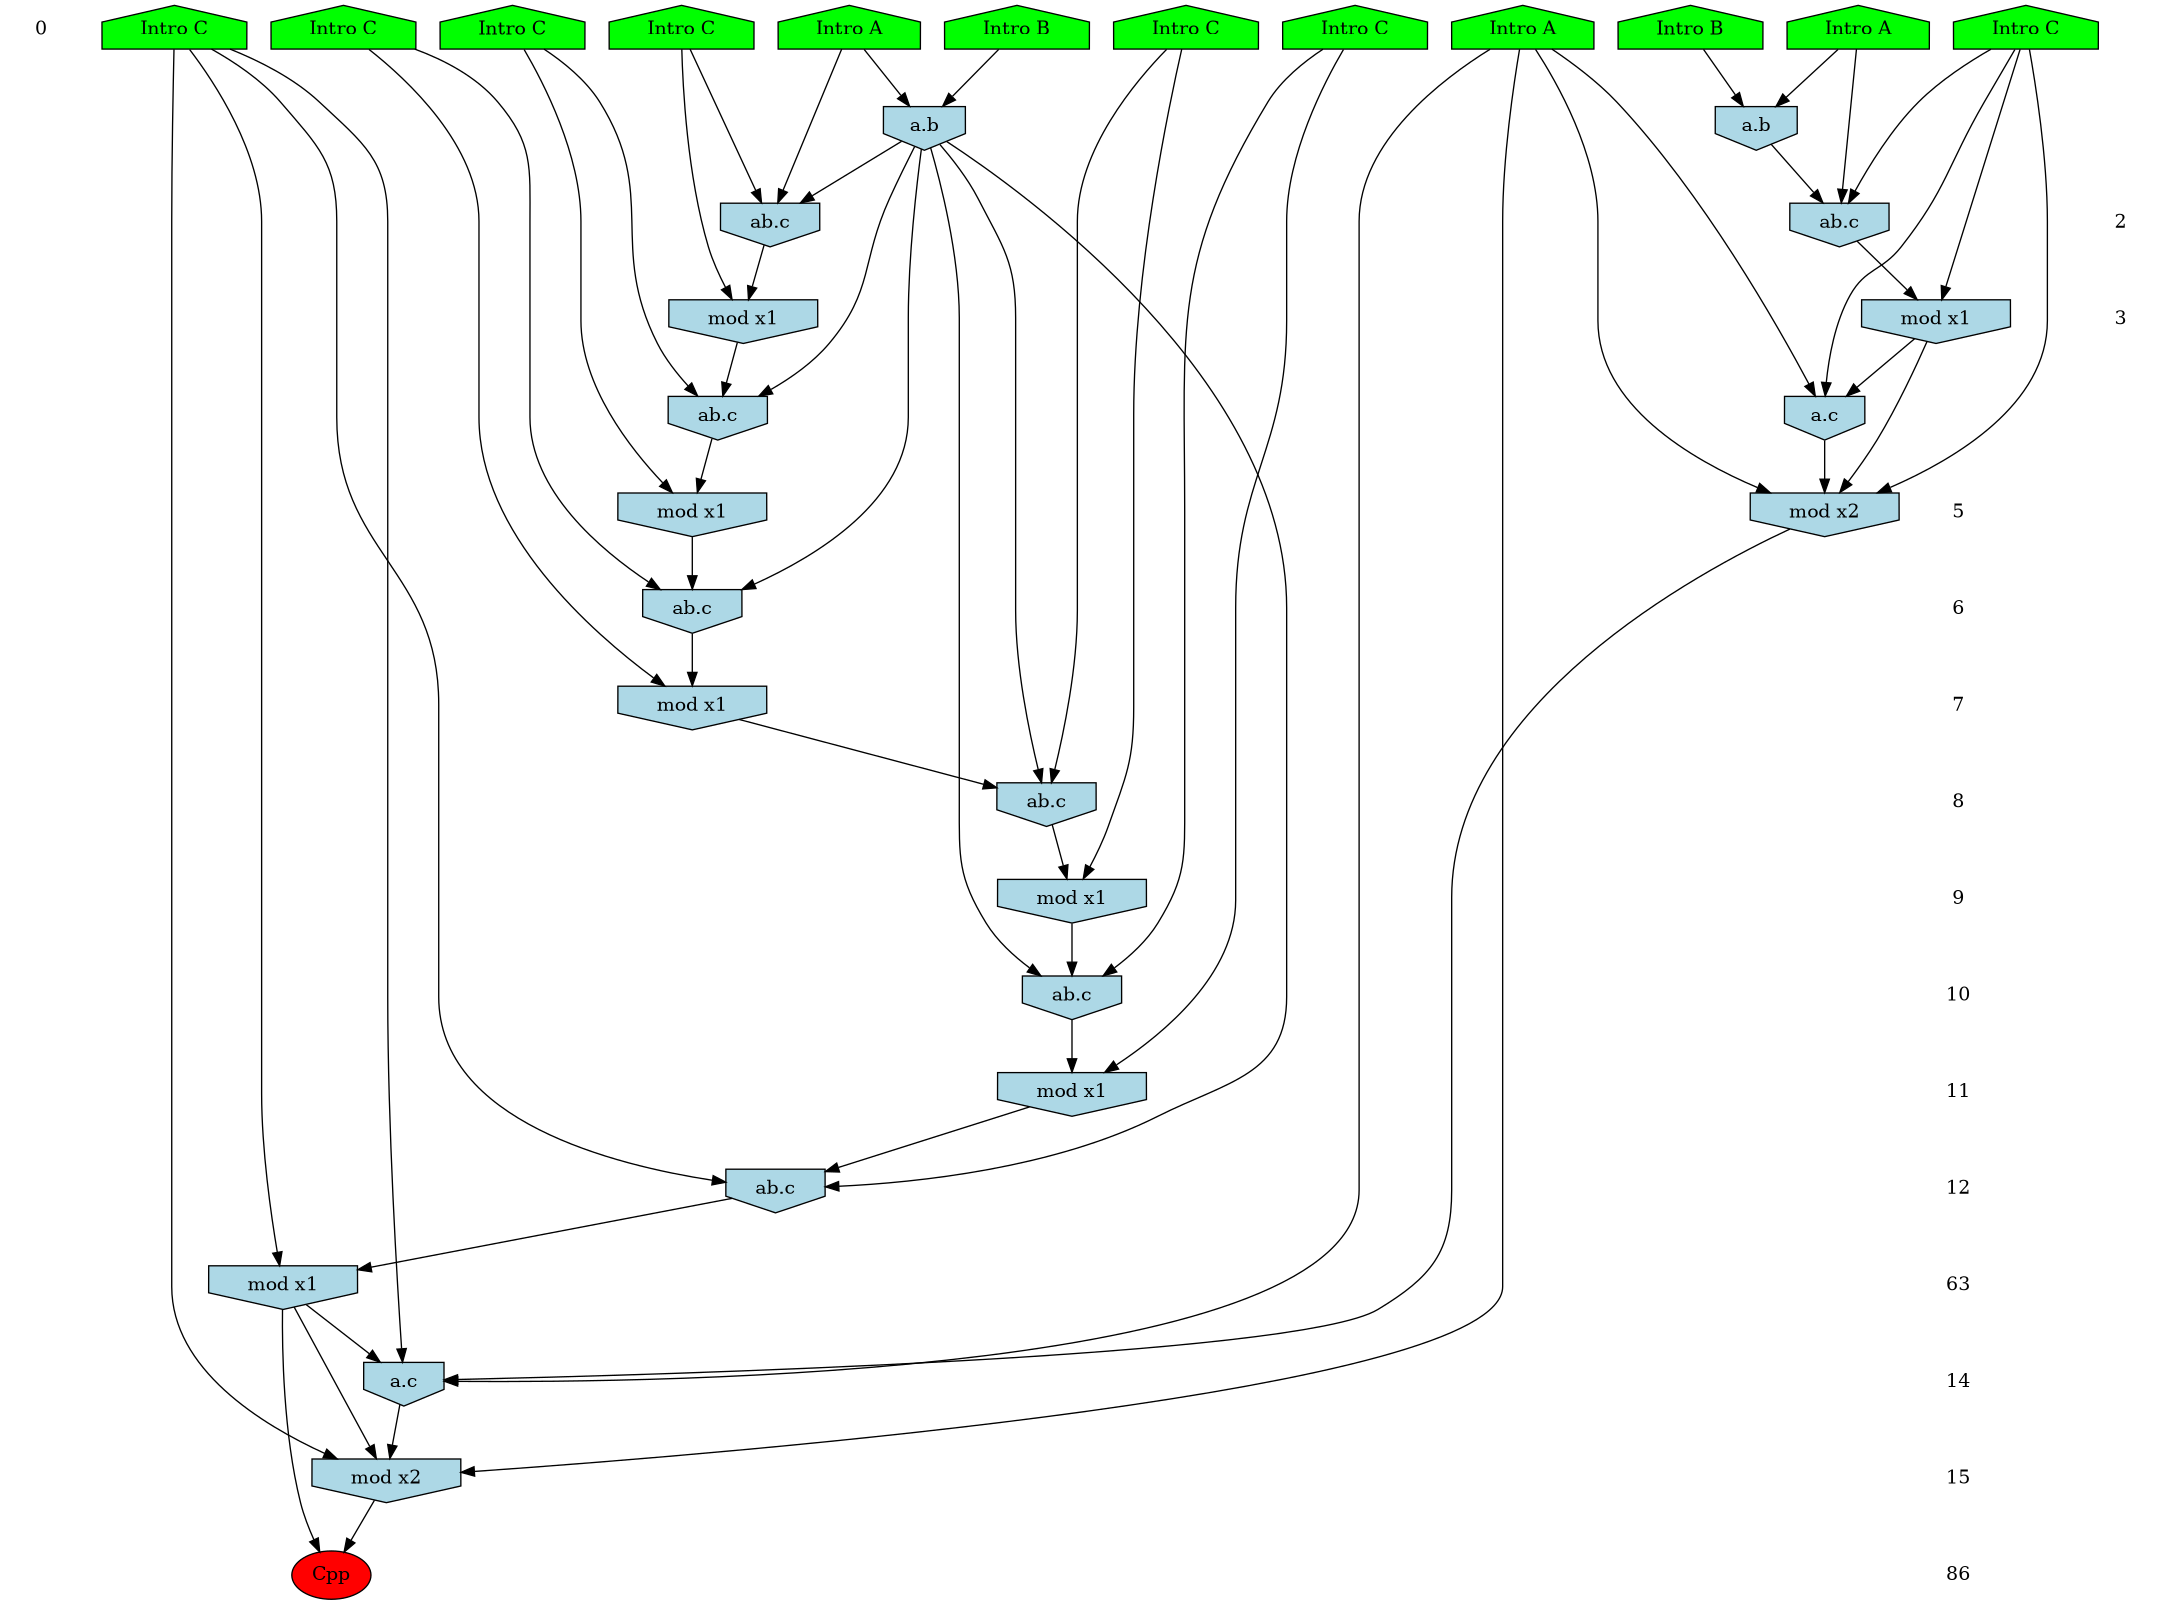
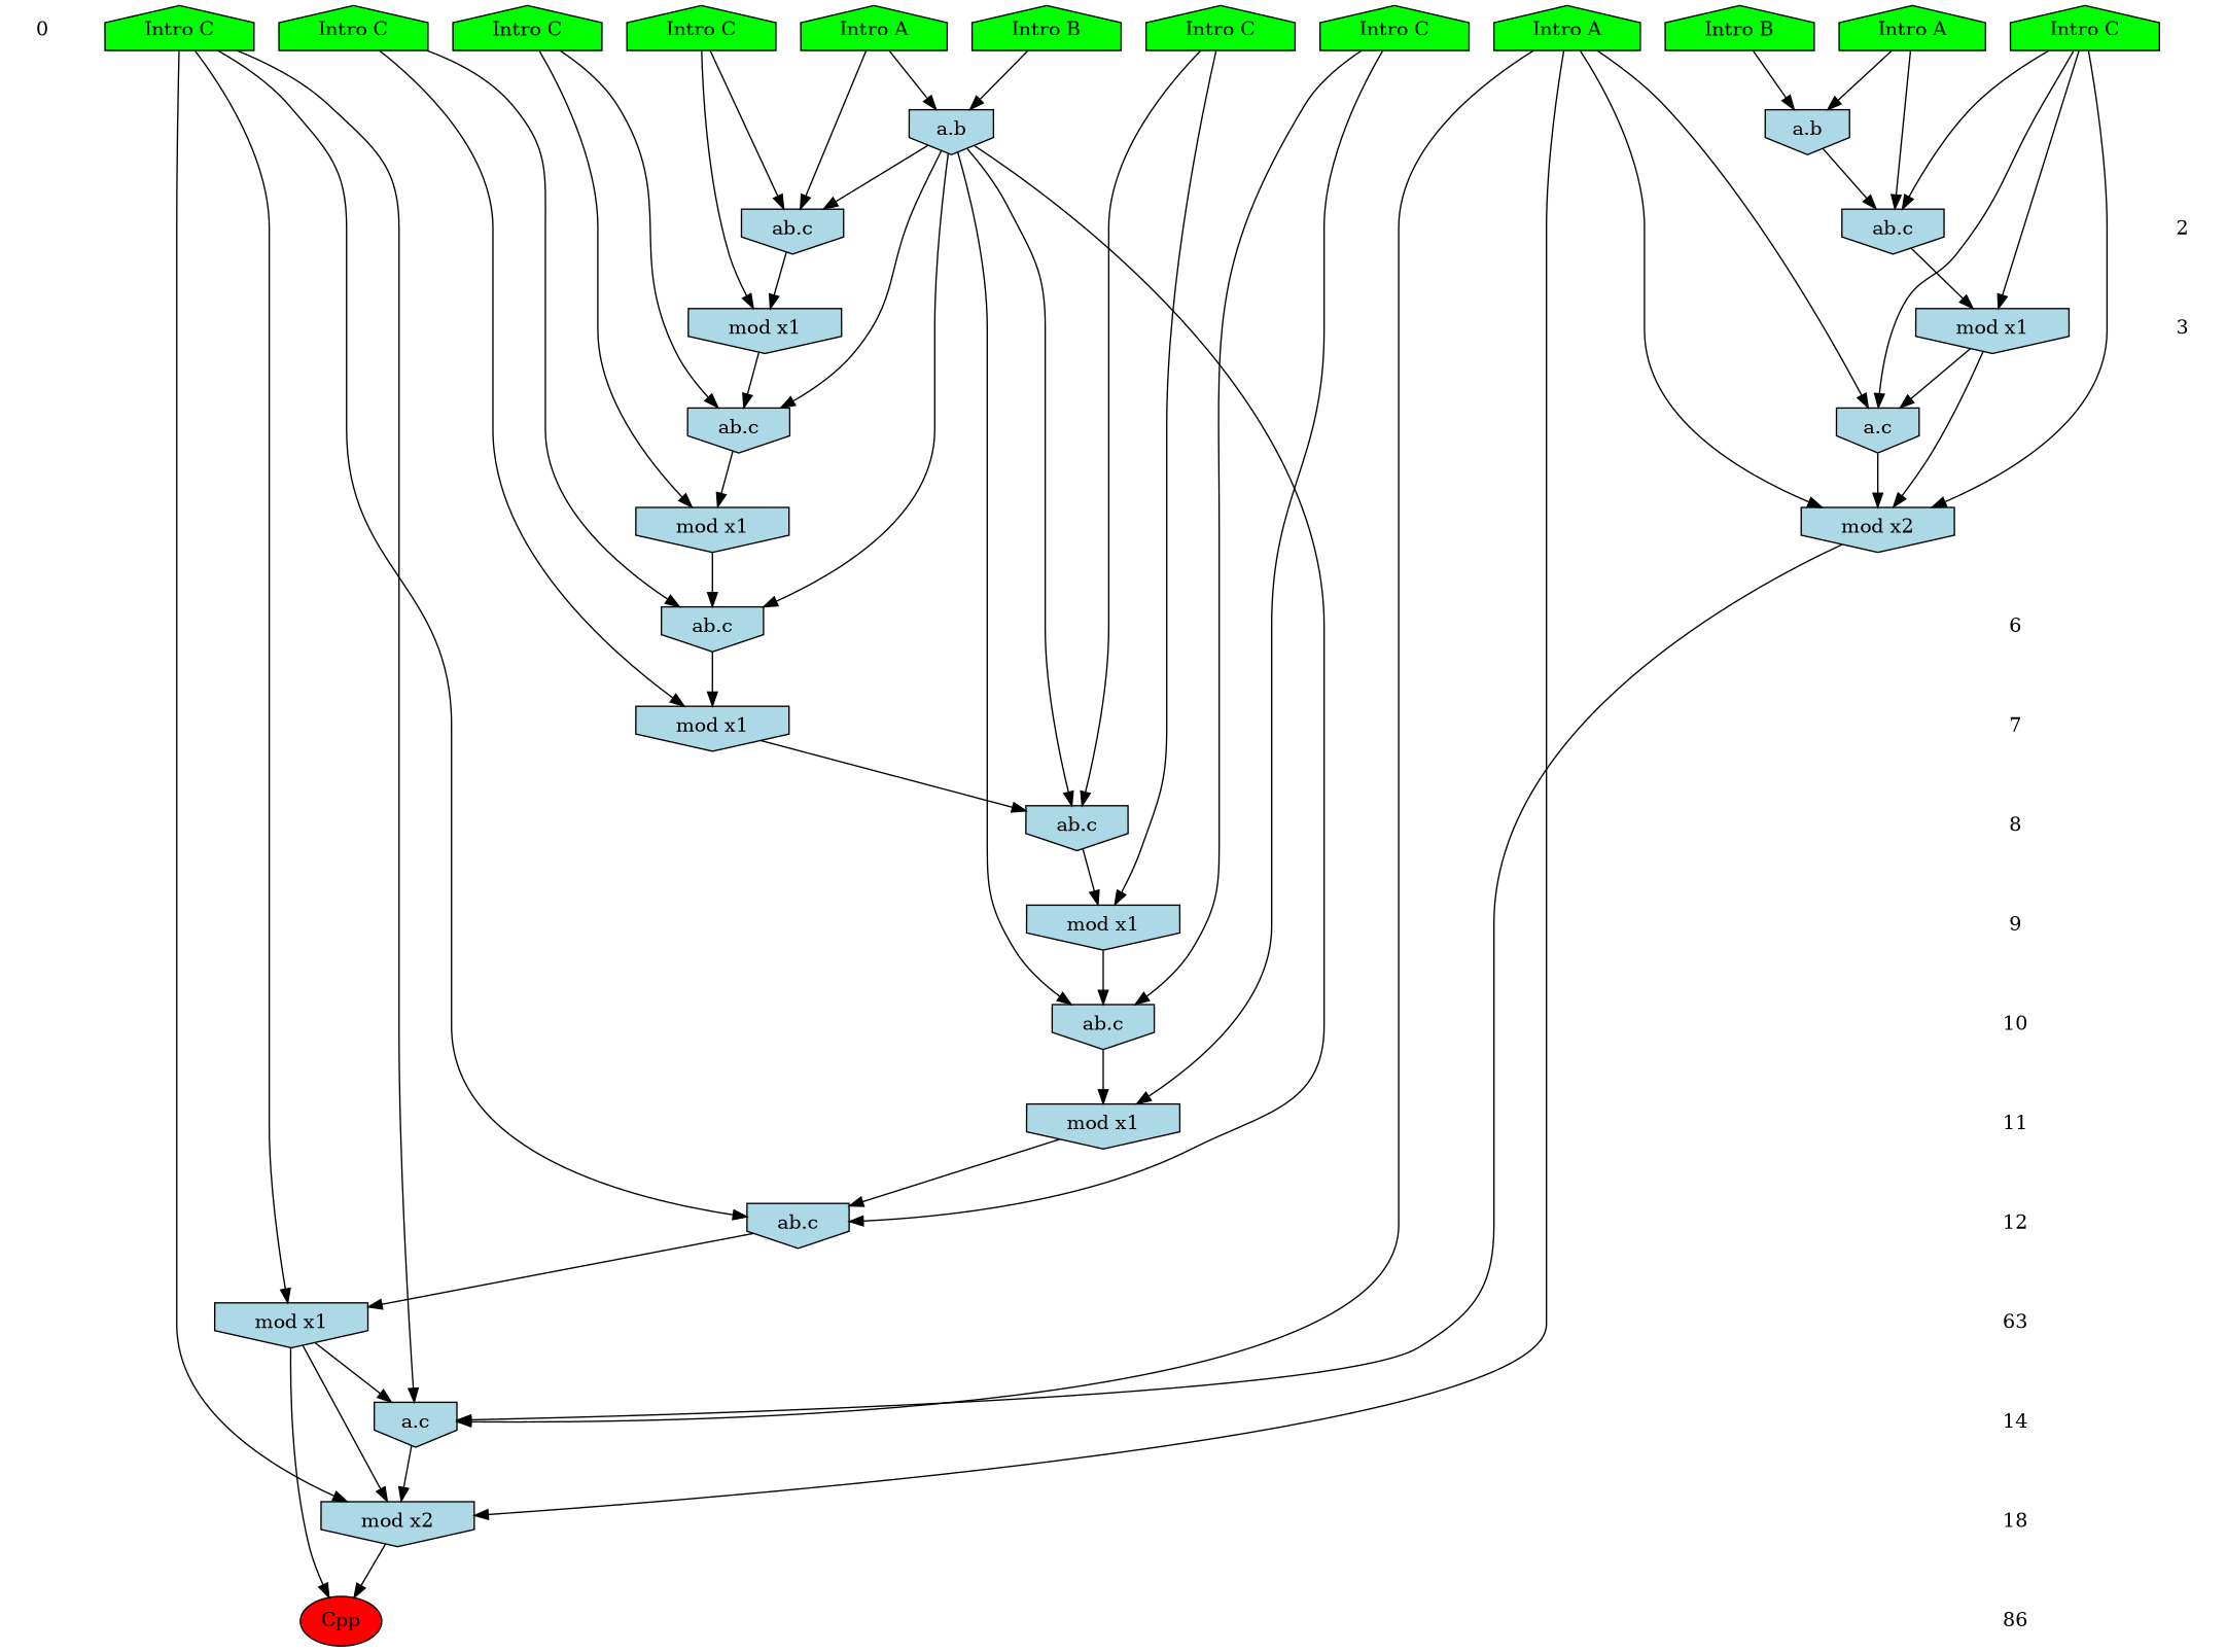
  digraph {
    ranksep=.5
    node [shape=invhouse fillcolor=lightblue style=filled]
    0 [shape=plaintext fillcolor="" style=""]
    n2 [fillcolor=green label="Intro B" shape=house]
    n3 [fillcolor=green label="Intro B" shape=house]
    n4 [fillcolor=green label="Intro A" shape=house]
    n5 [fillcolor=green label="Intro A" shape=house]
    n6 [fillcolor=green label="Intro A" shape=house]
    n7 [fillcolor=green label="Intro C" shape=house]
    n8 [fillcolor=green label="Intro C" shape=house]
    n9 [fillcolor=green label="Intro C" shape=house]
    n10 [fillcolor=green label="Intro C" shape=house]
    n11 [fillcolor=green label="Intro C" shape=house]
    n12 [fillcolor=green label="Intro C" shape=house]
    n13 [fillcolor=green label="Intro C" shape=house]
    n14 [label="a.b"]
    n15 [label="a.b"]
    2 [shape=plaintext fillcolor="" style=""]
    n17 [label="ab.c"]
    n18 [label="ab.c"]
    3 [shape=plaintext fillcolor="" style=""]
    n20 [label="mod x1"]
    n21 [label="mod x1"]
    n22 [label="ab.c"]
    n23 [label="a.c"]
-   5 [shape=plaintext fillcolor="" style=""]
    n25 [label="mod x1"]
    n26 [label="mod x2"]
    6 [shape=plaintext fillcolor="" style=""]
    n28 [label="ab.c"]
    7 [shape=plaintext fillcolor="" style=""]
    n30 [label="mod x1"]
    8 [shape=plaintext fillcolor="" style=""]
    n32 [label="ab.c"]
    9 [shape=plaintext fillcolor="" style=""]
    n34 [label="mod x1"]
    10 [shape=plaintext fillcolor="" style=""]
    n36 [label="ab.c"]
    11 [shape=plaintext fillcolor="" style=""]
    n38 [label="mod x1"]
    12 [shape=plaintext fillcolor="" style=""]
    n40 [label="ab.c"]
    n41 [label=63 shape=plaintext fillcolor="" style=""]
    n42 [label="mod x1"]
    14 [shape=plaintext fillcolor="" style=""]
    n44 [label="a.c"]
-   15 [shape=plaintext fillcolor="" style=""]
+   15 [shape=plaintext label=18 fillcolor="" style=""]
    n46 [label="mod x2"]
    n47 [label=86 shape=plaintext fillcolor="" style=""]
    n48 [fillcolor=red label=Cpp shape=""]
    subgraph sub_1 {
      rank=same
      0
      n2
      n3
      n4
      n5
      n6
      n7
      n8
      n9
      n10
      n11
      n12
      n13
    }
    subgraph sub_2 {
      rank=same
      n14
      n15
    }
    subgraph sub_3 {
      rank=same
      2
      n17
      n18
    }
    subgraph sub_4 {
      rank=same
      3
      n20
      n21
    }
    subgraph sub_5 {
      rank=same
      n22
      n23
    }
    subgraph sub_6 {
      rank=same
-     5
      n25
      n26
    }
    subgraph sub_7 {
      rank=same
      6
      n28
    }
    subgraph sub_8 {
      rank=same
      7
      n30
    }
    subgraph sub_9 {
      rank=same
      8
      n32
    }
    subgraph sub_10 {
      rank=same
      9
      n34
    }
    subgraph sub_11 {
      rank=same
      10
      n36
    }
    subgraph sub_12 {
      rank=same
      11
      n38
    }
    subgraph sub_13 {
      rank=same
      12
      n40
    }
    subgraph sub_14 {
      rank=same
      n41
      n42
    }
    subgraph sub_15 {
      rank=same
      14
      n44
    }
    subgraph sub_16 {
      rank=same
      15
      n46
    }
    subgraph sub_17 {
      rank=same
      n47
      n48
    }
    n2 -> n15
    n3 -> n14
    n4 -> n23
    n4 -> n26
    n4 -> n44
    n4 -> n46
    n5 -> n15
    n5 -> n18
    n6 -> n14
    n6 -> n17
    n7 -> n22
    n7 -> n25
    n8 -> n17
    n8 -> n20
    n9 -> n40
    n9 -> n42
    n9 -> n44
    n9 -> n46
    n10 -> n18
    n10 -> n21
    n10 -> n23
    n10 -> n26
    n11 -> n28
    n11 -> n30
    n12 -> n32
    n12 -> n34
    n13 -> n36
    n13 -> n38
    n14 -> n17
    n14 -> n22
    n14 -> n28
    n14 -> n32
    n14 -> n36
    n14 -> n40
    n15 -> n18
    2 -> 3 [style=invis]
    n17 -> n20
    n18 -> n21
    n20 -> n22
    n21 -> n23
    n21 -> n26
    n22 -> n25
    n23 -> n26
-   5 -> 6 [style=invis]
    n25 -> n28
    n26 -> n44
    6 -> 7 [style=invis]
    n28 -> n30
    7 -> 8 [style=invis]
    n30 -> n32
    8 -> 9 [style=invis]
    n32 -> n34
    9 -> 10 [style=invis]
    n34 -> n36
    10 -> 11 [style=invis]
    n36 -> n38
    11 -> 12 [style=invis]
    n38 -> n40
    12 -> n41 [style=invis]
    n40 -> n42
    n41 -> 14 [style=invis]
    n42 -> n44
    n42 -> n46
    n42 -> n48
    14 -> 15 [style=invis]
    n44 -> n46
    15 -> n47 [style=invis]
    n46 -> n48
  }
